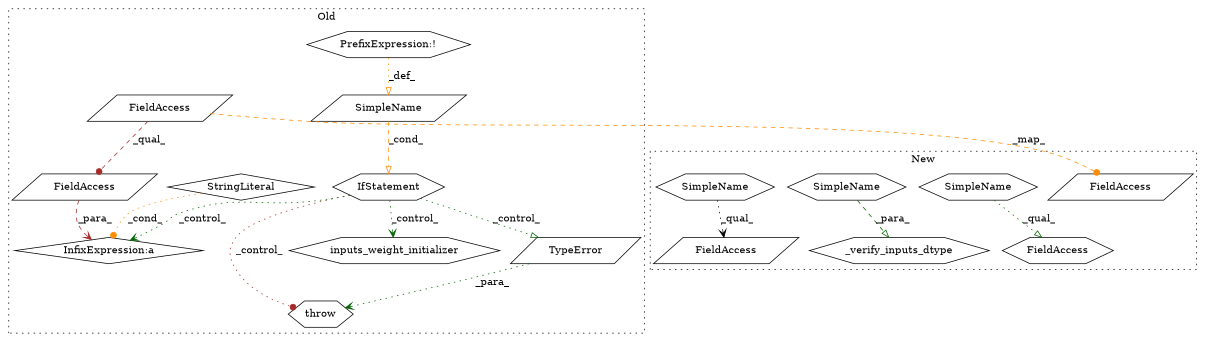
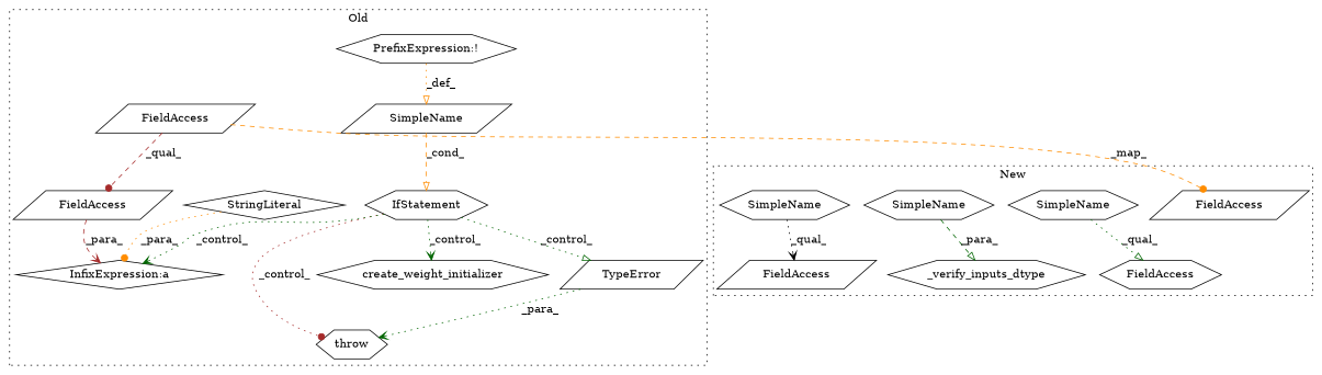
  digraph {
    node [a=22 l=6 s=49745 shape=hexagon]
    edge [arrowhead=vee color=darkgreen style=dotted]
    n1 [a=32 l="10,1" label=TypeError s="49682,49762" shape=parallelogram]
    n2 [a=42 label=SimpleName shape=parallelogram l="" s=""]
    n3 [a=53 label=throw s=49676]
    n4 [a=38 l=1 label="PrefixExpression:!" s=49614]
    n5 [a=25 l="4,2" label=IfStatement s="49610,49666"]
-   n6 [a=32 l="26,1" label=inputs_weight_initializer s="50335,50373"]
+   n6 [a=32 l="26,1" label=create_weight_initializer s="50335,50373"]
    n7 [a=27 l=3 label="InfixExpression:a" s=49742 shape=diamond]
    n8 [a=45 l=50 label=StringLiteral s=49692 shape=diamond]
    n9 [l=17 label=FieldAccess shape=parallelogram]
    n10 [l=12 label=FieldAccess shape=parallelogram]
    n11 [a=32 l="21,1" label=_verify_inputs_dtype s="49455,49482"]
    n12 [l=12 label=FieldAccess s=50442 shape=parallelogram]
    n13 [l=12 label=FieldAccess s=50532]
    n14 [l=12 label=FieldAccess s=50291 shape=parallelogram]
    n15 [a=42 label=SimpleName s=50532]
    n16 [a=42 label=SimpleName s=49476]
    n17 [a=42 label=SimpleName s=50442]
    subgraph cluster_1 {
      label=Old
      style=dotted
      n1
      n2
      n3
      n4
      n5
      n6
      n7
      n8
      n9
      n10
    }
    subgraph cluster_2 {
      label=New
      style=dotted
      n11
      n12
      n13
      n14
      n15
      n16
      n17
    }
    n1 -> n3 [label=_para_]
    n2 -> n5 [arrowhead=onormal color=darkorange label=_cond_ style=dashed]
    n4 -> n2 [arrowhead=onormal color=darkorange label=_def_]
    n5 -> n1 [arrowhead=onormal label=_control_]
    n5 -> n3 [arrowhead=dot color=brown label=_control_]
    n5 -> n6 [label=_control_]
    n5 -> n7 [label=_control_]
-   n8 -> n7 [arrowhead=dot color=darkorange label=_cond_]
+   n8 -> n7 [arrowhead=dot color=darkorange label=_para_]
    n9 -> n7 [color=brown label=_para_ style=dashed]
    n10 -> n9 [arrowhead=dot color=brown label=_qual_ style=dashed]
    n10 -> n14 [arrowhead=dot color=darkorange label=_map_ style=dashed]
    n15 -> n13 [arrowhead=onormal label=_qual_]
    n16 -> n11 [arrowhead=onormal label=_para_ style=dashed]
    n17 -> n12 [color=black label=_qual_]
  }
